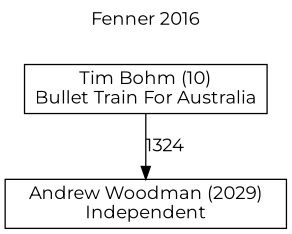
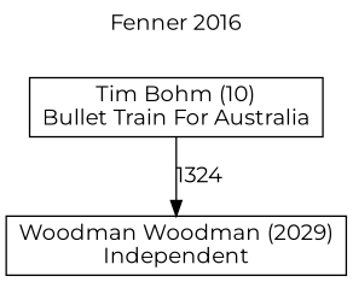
  digraph {
    label="Fenner 2016"
    labelloc=t
    mclimit=10
    fontname=Montserrat
    node [shape=box fontname=Montserrat]
-   n1 [label="Andrew Woodman (2029)\nIndependent"]
+   n1 [label="Woodman Woodman (2029)\nIndependent"]
    n2 [label="Tim Bohm (10)\nBullet Train For Australia"]
    n2 -> n1 [label=1324 fontname=Montserrat]
  }
